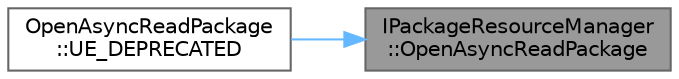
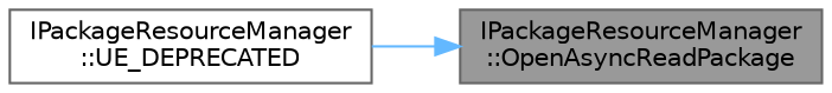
  digraph {
    rankdir=RL
    node [fontname=Helvetica fontsize=10 shape=box style=filled]
    n1 [color=gray40 fillcolor=grey60 fontcolor=black height=0.2 label="IPackageResourceManager\l::OpenAsyncReadPackage" width=0.4]
-   n2 [color=grey40 fillcolor=white height=0.2 label="OpenAsyncReadPackage\l::UE_DEPRECATED" width=0.4]
+   n2 [color=grey40 fillcolor=white height=0.2 label="IPackageResourceManager\l::UE_DEPRECATED" width=0.4]
    n1 -> n2 [color=steelblue1 dir=back fontname=Helvetica fontsize=10 labelfontname=Helvetica labelfontsize=10 style=solid]
  }
